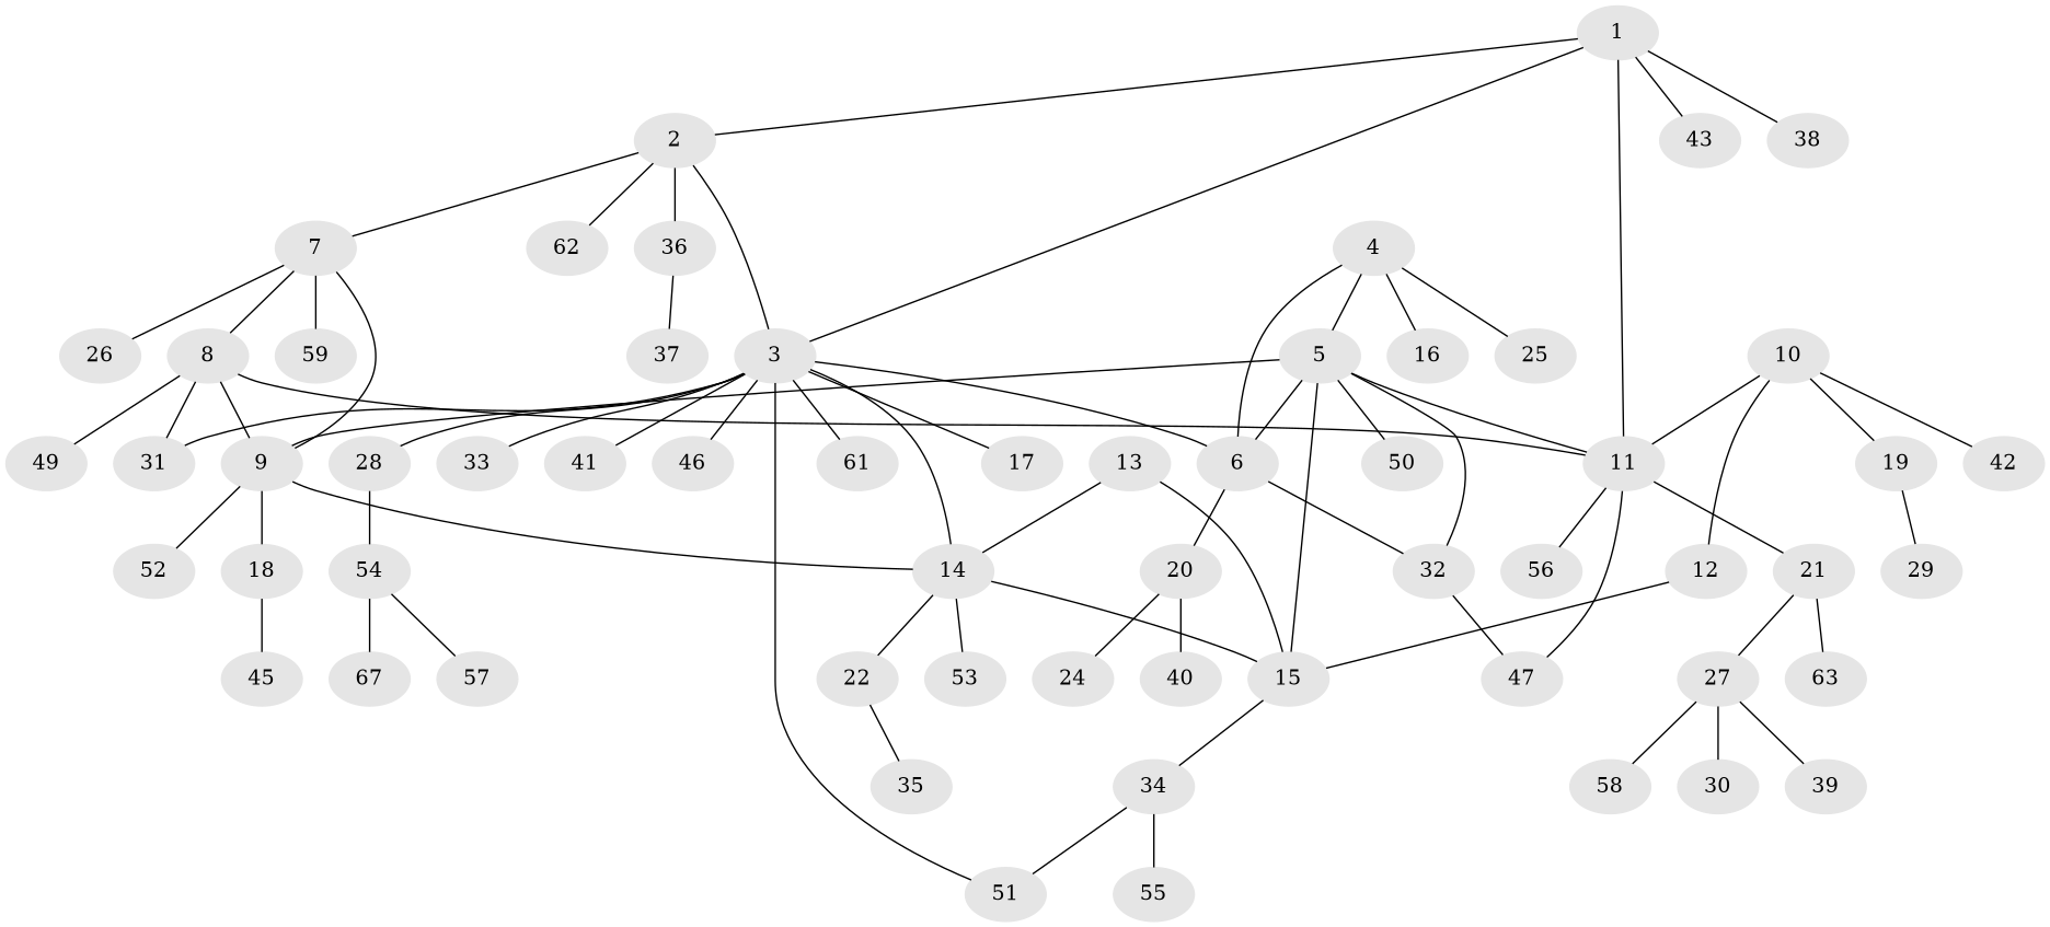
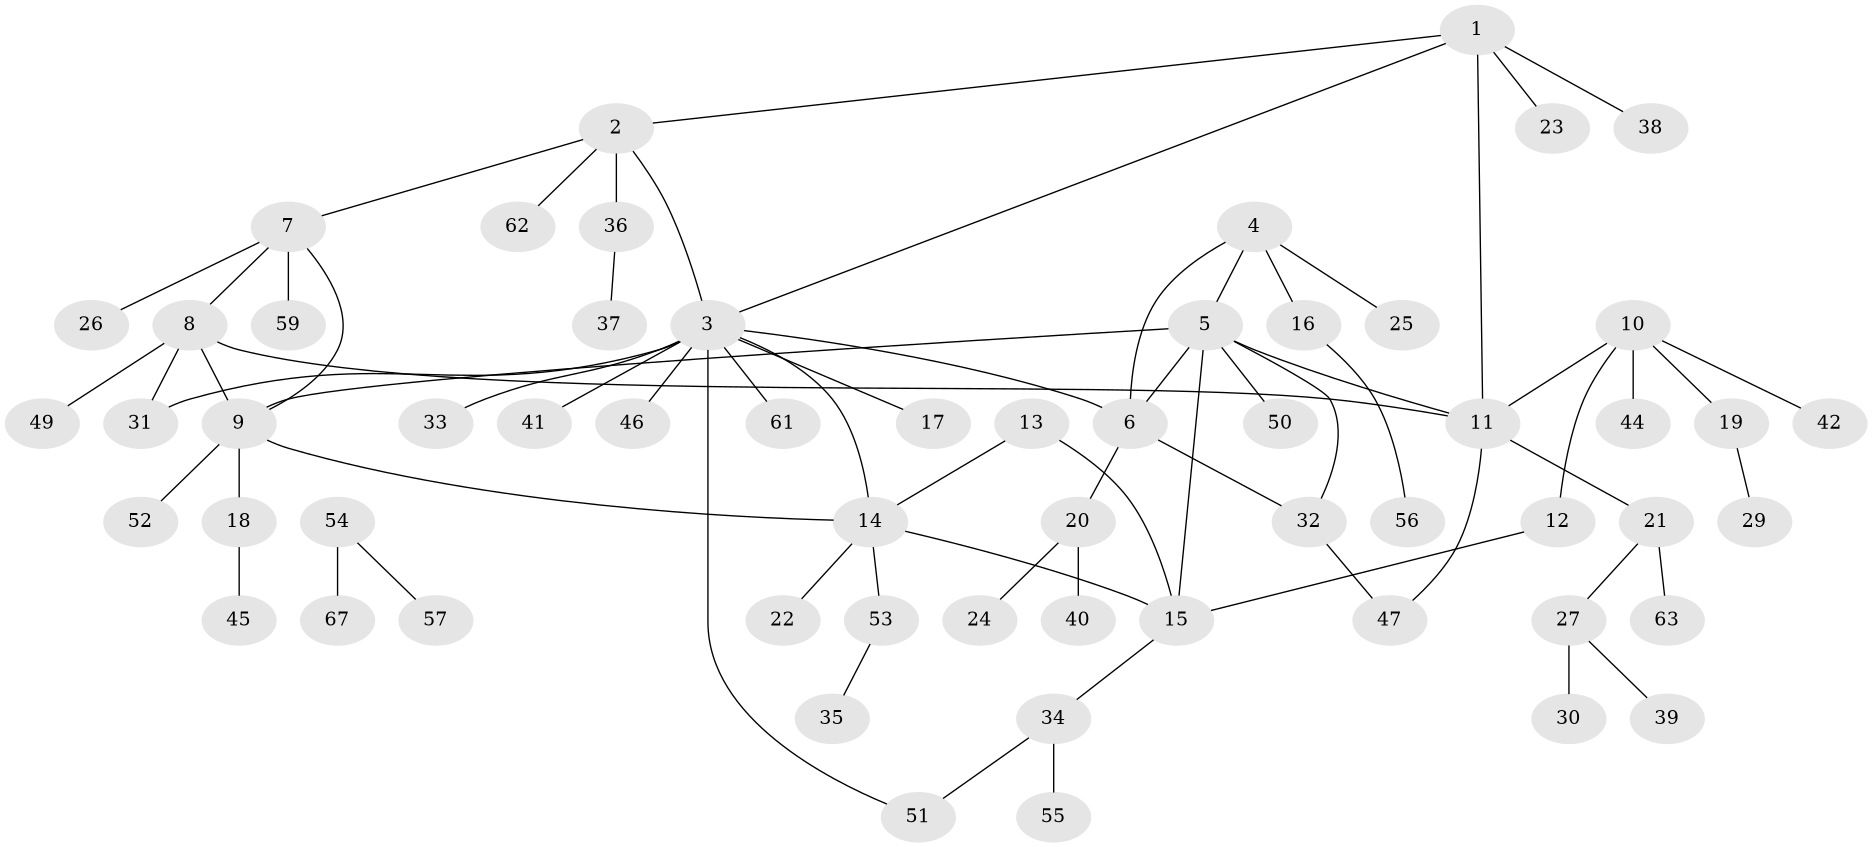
  graph {
    node [color=gray90 style=filled]
    1
    2
    3
    11
-   23 [label=43]
+   23
    38
    7
    36
    62
    6
    14
    17
-   28
    31
    33
    41
    46
    51
    61
    21
    47
    56
    9
    26
    8
    59
    37
    20
    32
    15
    22
    53
    54
    4
    5
    16
    25
    50
    18
    52
    34
    24
    40
    49
    45
    10
    12
    19
    42
+   44
    29
    27
    63
    13
    35
    55
    30
    39
-   58
    57
    n61 [label=67]
    1 -- 2
    1 -- 3
    1 -- 11
    1 -- 23
    1 -- 38
    2 -- 3
    2 -- 7
    2 -- 36
    2 -- 62
    3 -- 6
    3 -- 14
    3 -- 17
-   3 -- 28
    3 -- 31
    3 -- 33
    3 -- 41
    3 -- 46
    3 -- 51
    3 -- 61
    11 -- 21
    11 -- 47
-   11 -- 56
+   16 -- 56
    7 -- 9
    7 -- 26
    7 -- 8
    7 -- 59
    36 -- 37
    6 -- 20
    6 -- 32
    14 -- 15
    14 -- 22
    14 -- 53
-   28 -- 54
    21 -- 27
    21 -- 63
    9 -- 14
    9 -- 18
    9 -- 52
    8 -- 11
    8 -- 31
    8 -- 9
    8 -- 49
    20 -- 24
    20 -- 40
    32 -- 47
    15 -- 34
-   22 -- 35
+   53 -- 35
    54 -- 57
    54 -- n61
    4 -- 6
    4 -- 5
    4 -- 16
    4 -- 25
    5 -- 11
    5 -- 6
    5 -- 9
    5 -- 32
    5 -- 15
    5 -- 50
    18 -- 45
    34 -- 51
    34 -- 55
    10 -- 11
    10 -- 12
    10 -- 19
    10 -- 42
+   10 -- 44
    12 -- 15
    19 -- 29
    27 -- 30
    27 -- 39
-   27 -- 58
    13 -- 14
    13 -- 15
  }
